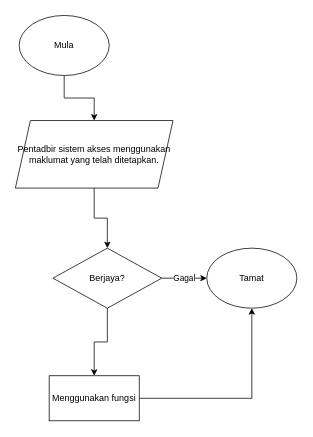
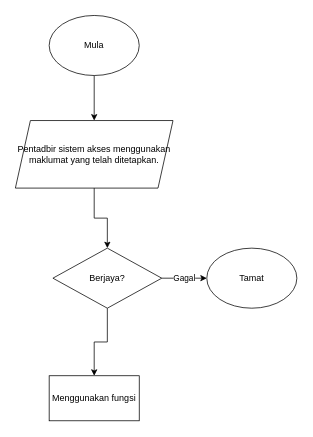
  <mxCell id="0" />
  <mxCell id="1" parent="0" />
  <mxCell id="2" value="" style="edgeStyle=orthogonalEdgeStyle;rounded=0;orthogonalLoop=1;jettySize=auto;html=1;" parent="1" source="3" target="11" edge="1"><mxGeometry relative="1" as="geometry" /></mxCell>
- <mxCell id="3" value="Mula" style="ellipse;whiteSpace=wrap;html=1;" parent="1" vertex="1"><mxGeometry x="25" y="20" width="120" height="80" as="geometry" /></mxCell>
+ <mxCell id="3" value="Mula" style="ellipse;whiteSpace=wrap;html=1;" parent="1" vertex="1"><mxGeometry x="65" y="20" width="120" height="80" as="geometry" /></mxCell>
  <mxCell id="4" value="Gagal" style="edgeStyle=orthogonalEdgeStyle;rounded=0;orthogonalLoop=1;jettySize=auto;html=1;" parent="1" source="6" target="7" edge="1"><mxGeometry relative="1" as="geometry" /></mxCell>
  <mxCell id="5" value="" style="edgeStyle=orthogonalEdgeStyle;rounded=0;orthogonalLoop=1;jettySize=auto;html=1;" parent="1" source="6" target="9" edge="1"><mxGeometry relative="1" as="geometry" /></mxCell>
  <mxCell id="6" value="Berjaya?" style="rhombus;whiteSpace=wrap;html=1;" parent="1" vertex="1"><mxGeometry x="70" y="330" width="145" height="80" as="geometry" /></mxCell>
  <mxCell id="7" value="Tamat" style="ellipse;whiteSpace=wrap;html=1;" parent="1" vertex="1"><mxGeometry x="275" y="330" width="120" height="80" as="geometry" /></mxCell>
- <mxCell id="8" style="edgeStyle=orthogonalEdgeStyle;rounded=0;orthogonalLoop=1;jettySize=auto;html=1;entryX=0.5;entryY=1;entryDx=0;entryDy=0;" parent="1" source="9" target="7" edge="1"><mxGeometry relative="1" as="geometry" /></mxCell>
  <mxCell id="9" value="Menggunakan fungsi" style="whiteSpace=wrap;html=1;" parent="1" vertex="1"><mxGeometry x="65" y="500" width="120" height="60" as="geometry" /></mxCell>
  <mxCell id="10" value="" style="edgeStyle=orthogonalEdgeStyle;rounded=0;orthogonalLoop=1;jettySize=auto;html=1;" parent="1" source="11" target="6" edge="1"><mxGeometry relative="1" as="geometry" /></mxCell>
  <mxCell id="11" value="Pentadbir sistem akses menggunakan maklumat yang telah ditetapkan." style="shape=parallelogram;perimeter=parallelogramPerimeter;whiteSpace=wrap;html=1;fixedSize=1;" parent="1" vertex="1"><mxGeometry x="20" y="160" width="210" height="90" as="geometry" /></mxCell>
